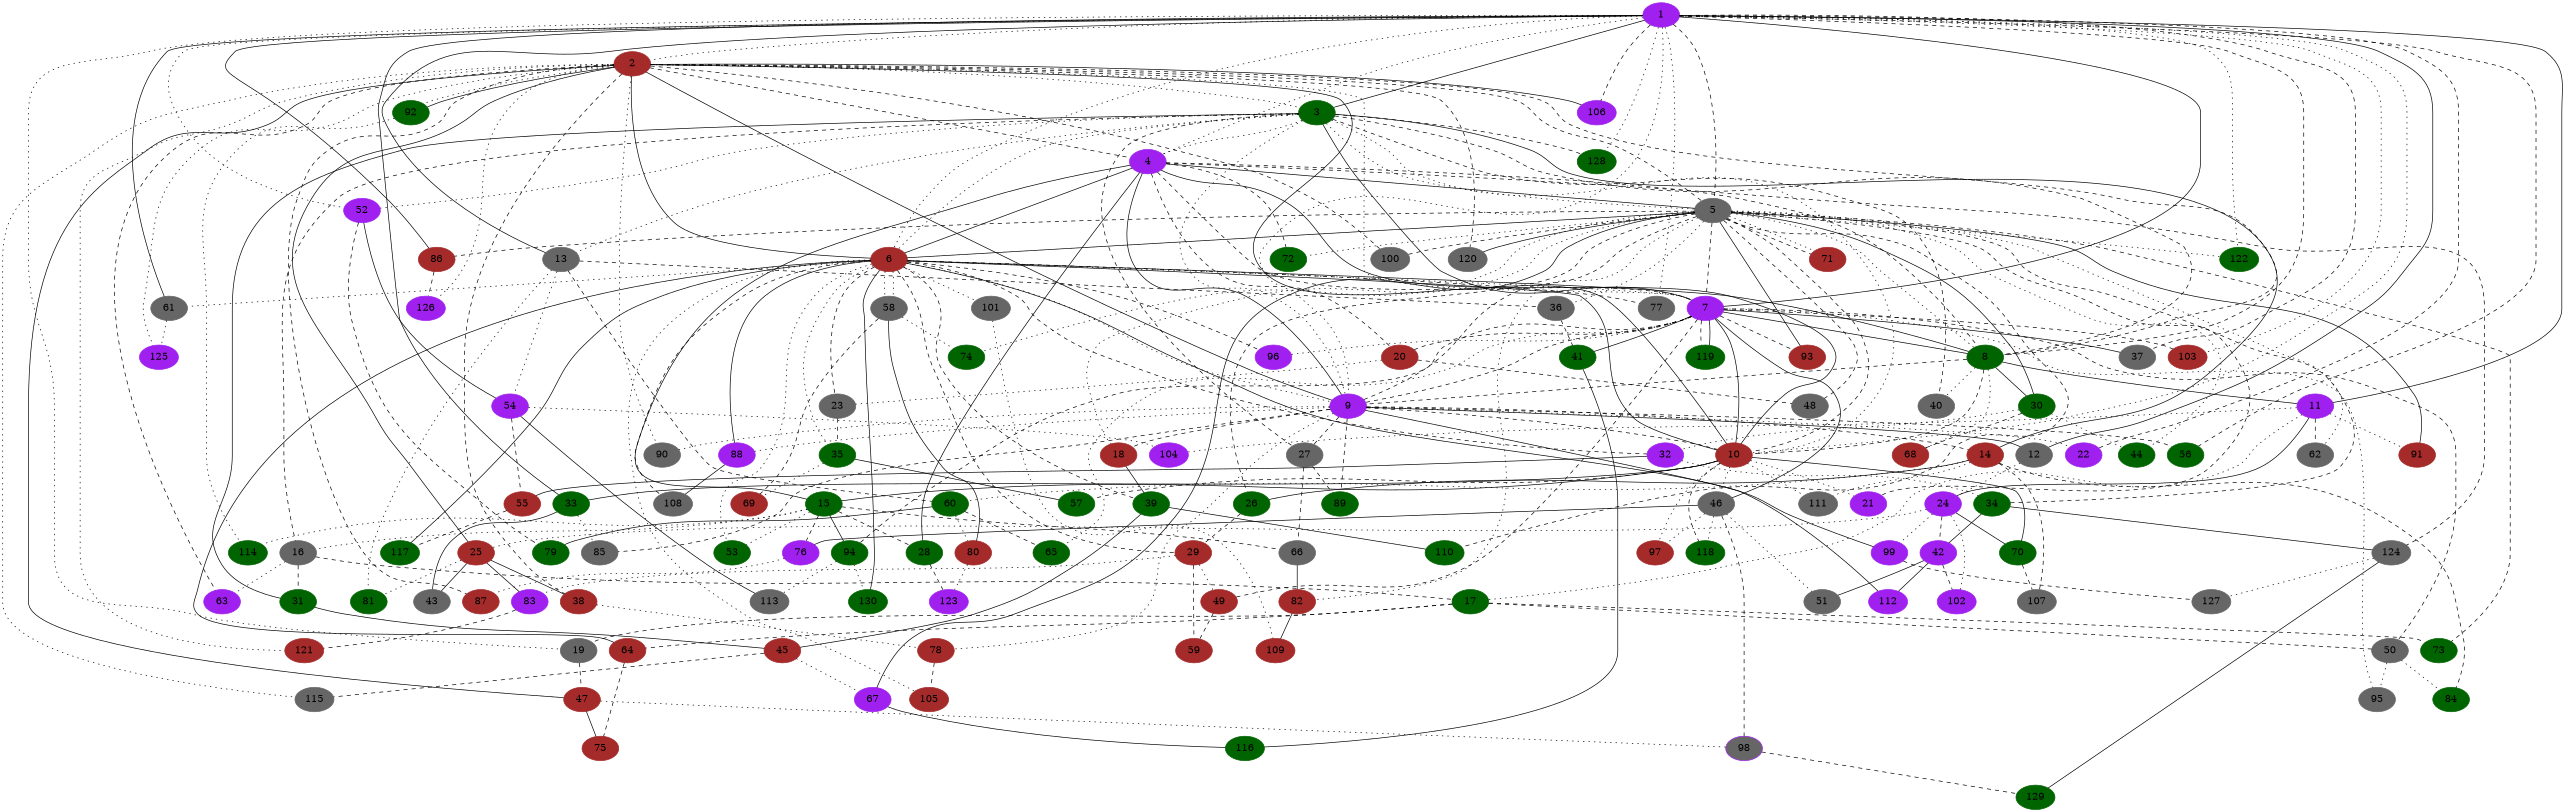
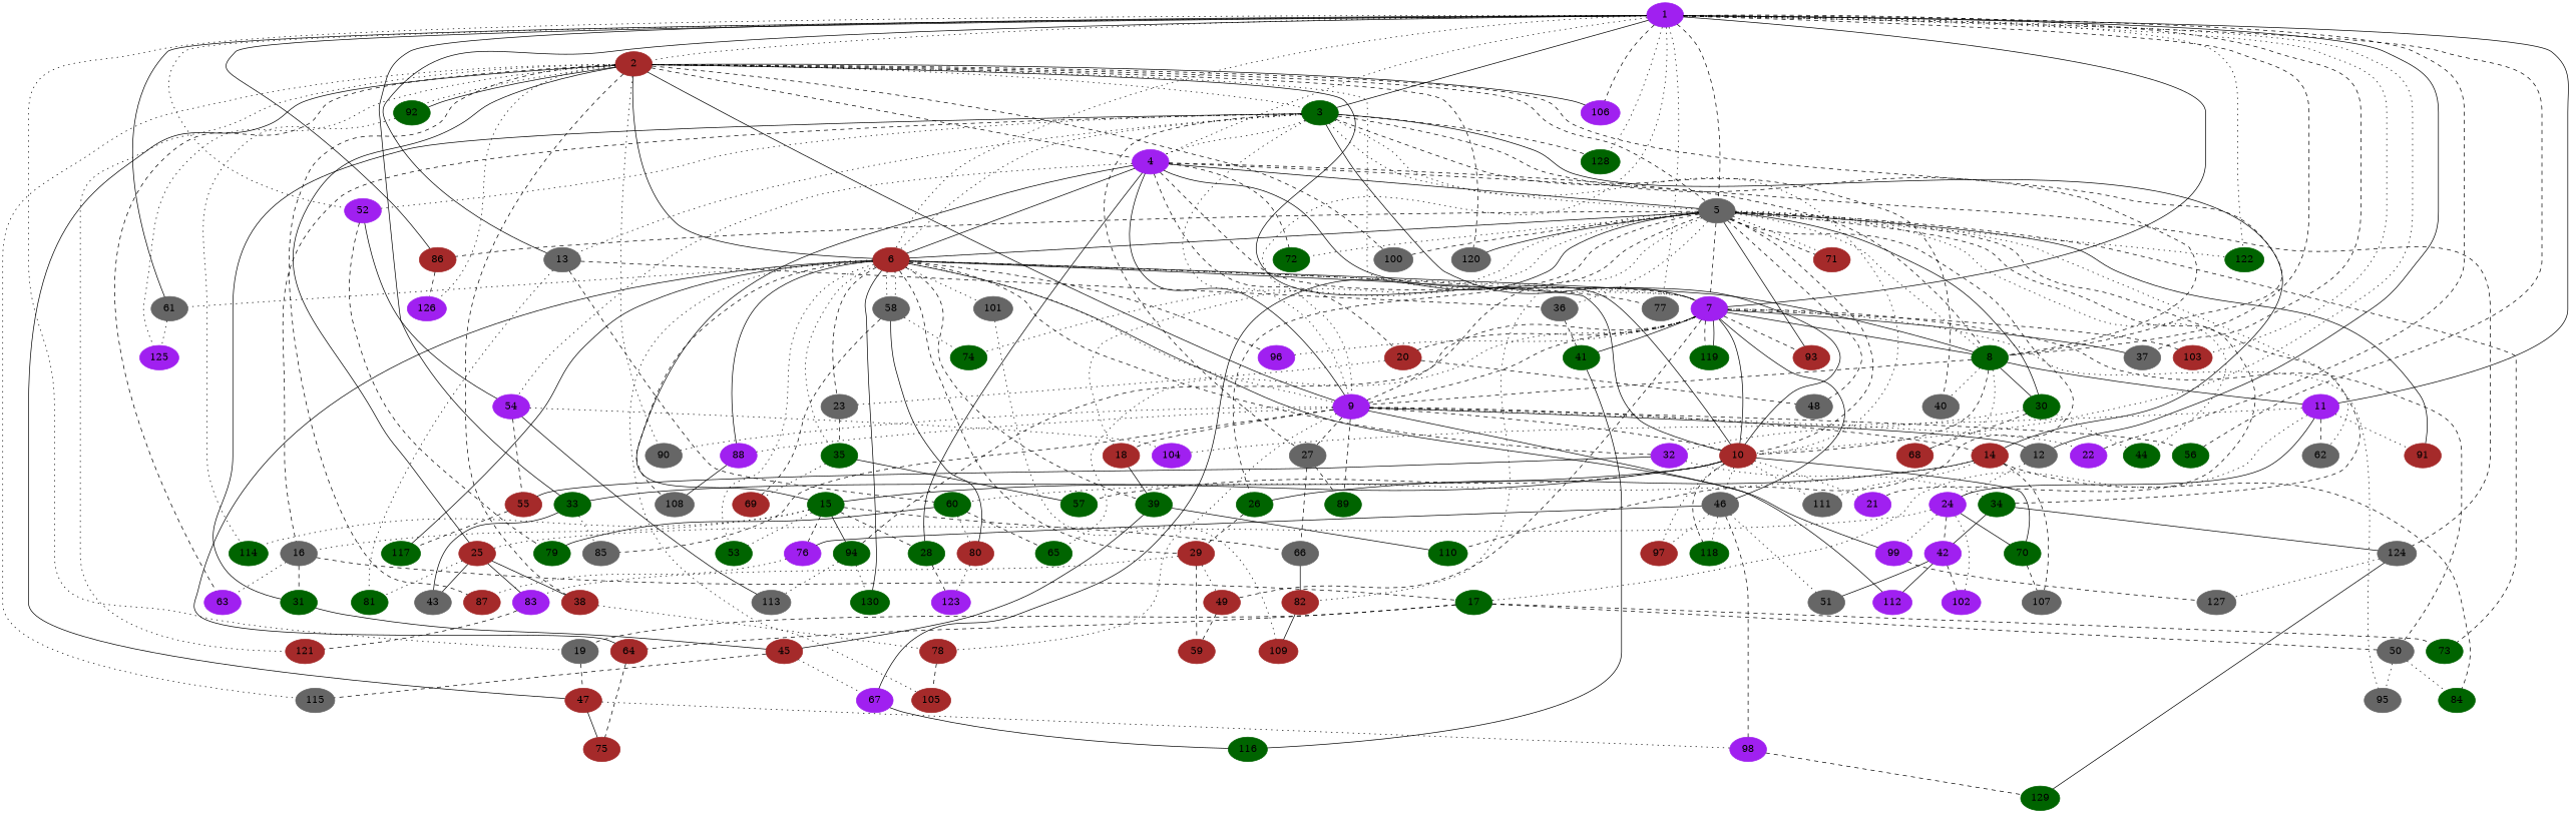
  graph {
    node [color=darkgreen style=filled]
    edge [style=dashed]
    1 [color=purple]
    2 [color=brown]
    3
    4 [color=purple]
    5 [color=gray40]
    6 [color=brown]
    7 [color=purple]
    8
    9 [color=purple]
    10 [color=brown]
    11 [color=purple]
    12 [color=gray40]
    13 [color=gray40]
    19 [color=gray40]
    22 [color=purple]
    33
    37 [color=gray40]
    52 [color=purple]
    56
    61 [color=gray40]
    77 [color=gray40]
    86 [color=brown]
    103 [color=brown]
    106 [color=purple]
    122
    128
    25 [color=brown]
    38 [color=brown]
    47 [color=brown]
    63 [color=purple]
    87 [color=brown]
    90 [color=gray40]
    92
    100 [color=gray40]
    115 [color=gray40]
    120 [color=gray40]
    121 [color=brown]
    125 [color=purple]
    126 [color=purple]
    14 [color=brown]
    16 [color=gray40]
    27 [color=gray40]
    31
    40 [color=gray40]
    15
    20 [color=brown]
    28
    54 [color=purple]
    72
    124 [color=gray40]
    18 [color=brown]
    21 [color=purple]
    26
    30
    34
    36 [color=gray40]
    44
    48 [color=gray40]
    62 [color=gray40]
    67 [color=purple]
    71 [color=brown]
    73
    74
    82 [color=brown]
    91 [color=brown]
    93 [color=brown]
    110
    23 [color=gray40]
    29 [color=brown]
    32 [color=purple]
    35
    39
    53
    58 [color=gray40]
    64 [color=brown]
    88 [color=purple]
    96 [color=purple]
    99 [color=purple]
    101 [color=gray40]
    105 [color=brown]
    108 [color=gray40]
    117
    130
    41
    46 [color=gray40]
    49 [color=brown]
    50 [color=gray40]
    65
    94
    95 [color=gray40]
    119
    68 [color=brown]
    78 [color=brown]
    85 [color=gray40]
    89
    112 [color=purple]
    57
    70
    97 [color=brown]
    111 [color=gray40]
    118
    17
    24 [color=purple]
    104 [color=purple]
    60
    81
    43 [color=gray40]
    79
    83 [color=purple]
-   98 [color=purple fillcolor=gray40]
+   98 [color=purple]
    75 [color=brown]
    114
    84
    107 [color=gray40]
    66 [color=gray40]
    45 [color=brown]
    76 [color=purple]
    123 [color=purple]
    55 [color=brown]
    113 [color=gray40]
    129
    127 [color=gray40]
    42 [color=purple]
    116
    109 [color=brown]
    59 [color=brown]
    69 [color=brown]
    80 [color=brown]
    51 [color=gray40]
    102 [color=purple]
    1 -- 2 [style=dotted]
    1 -- 3 [style=solid]
    1 -- 4 [style=dotted]
    1 -- 5
    1 -- 6 [style=dotted]
    1 -- 7 [style=solid]
    1 -- 8
    1 -- 9 [style=dotted]
    1 -- 10 [style=dotted]
    1 -- 11 [style=solid]
    1 -- 12 [style=solid]
    1 -- 13 [style=solid]
    1 -- 19 [style=dotted]
    1 -- 22
    1 -- 33 [style=solid]
    1 -- 37
    1 -- 52 [style=dotted]
    1 -- 56
    1 -- 61 [style=solid]
    1 -- 77 [style=dotted]
    1 -- 86 [style=solid]
    1 -- 103 [style=dotted]
    1 -- 106
    1 -- 122 [style=dotted]
    1 -- 128 [style=dotted]
    2 -- 3 [style=dotted]
    2 -- 4
    2 -- 5
    2 -- 6 [style=solid]
    2 -- 7 [style=dotted]
    2 -- 8
    2 -- 9 [style=solid]
    2 -- 10 [style=solid]
    2 -- 106 [style=solid]
    2 -- 25 [style=solid]
    2 -- 38
    2 -- 47 [style=solid]
    2 -- 63
    2 -- 87
    2 -- 90 [style=dotted]
    2 -- 92 [style=dotted]
    2 -- 92 [style=solid]
    2 -- 100
    2 -- 115 [style=dotted]
    2 -- 120
    2 -- 121 [style=dotted]
    2 -- 125 [style=dotted]
    2 -- 126 [style=dotted]
    3 -- 4 [style=dotted]
    3 -- 5 [style=dotted]
    3 -- 6 [style=dotted]
    3 -- 7 [style=solid]
    3 -- 8
    3 -- 9 [style=dotted]
    3 -- 10 [style=dotted]
    3 -- 13 [style=dotted]
    3 -- 52 [style=dotted]
    3 -- 128
    3 -- 14 [style=solid]
    3 -- 16
    3 -- 27
    3 -- 31 [style=solid]
    3 -- 40
    4 -- 5 [style=solid]
    4 -- 6 [style=solid]
    4 -- 7
    4 -- 8
    4 -- 9 [style=solid]
    4 -- 10 [style=solid]
    4 -- 15 [style=solid]
    4 -- 20
    4 -- 28 [style=solid]
-   13 -- 54 [style=dotted]
+   4 -- 54 [style=dotted]
    4 -- 72
    4 -- 124
    5 -- 6 [style=solid]
    5 -- 7
    5 -- 8 [style=dotted]
    5 -- 9
    5 -- 10
    5 -- 86
    5 -- 122 [style=dotted]
    5 -- 100
    5 -- 120 [style=solid]
    5 -- 72 [style=dotted]
    5 -- 18 [style=dotted]
    5 -- 21
    5 -- 26
    5 -- 30 [style=solid]
    5 -- 34
    5 -- 36 [style=dotted]
    5 -- 44 [style=dotted]
    5 -- 48
    5 -- 62 [style=dotted]
    5 -- 67 [style=solid]
    5 -- 71
    5 -- 71 [style=dotted]
    5 -- 73
    5 -- 74 [style=dotted]
    5 -- 82 [style=dotted]
    5 -- 91 [style=solid]
    5 -- 93 [style=solid]
    5 -- 110
    6 -- 7 [style=dotted]
    6 -- 8 [style=solid]
    6 -- 9 [style=dotted]
    6 -- 10 [style=solid]
    6 -- 61 [style=dotted]
    6 -- 77
    6 -- 23
    6 -- 29
    6 -- 32
    6 -- 35 [style=dotted]
    6 -- 39
    6 -- 53 [style=dotted]
    6 -- 58 [style=dotted]
    6 -- 58 [style=dotted]
    6 -- 64 [style=solid]
    6 -- 88 [style=solid]
    6 -- 96
    6 -- 99 [style=solid]
    6 -- 101 [style=dotted]
    6 -- 105 [style=dotted]
    6 -- 108
    6 -- 117 [style=solid]
    6 -- 130 [style=solid]
    7 -- 8 [style=solid]
    7 -- 9
    7 -- 10 [style=solid]
    7 -- 37 [style=solid]
    7 -- 103
    7 -- 20
    7 -- 93
    7 -- 96 [style=dotted]
    7 -- 41 [style=solid]
    7 -- 46 [style=solid]
    7 -- 49
    7 -- 50
    7 -- 65 [style=dotted]
    7 -- 94
    7 -- 95 [style=dotted]
    7 -- 119
    7 -- 119 [style=solid]
    8 -- 9
    8 -- 10
    8 -- 11 [style=solid]
    8 -- 40 [style=dotted]
    8 -- 30 [style=solid]
    8 -- 68 [style=dotted]
    9 -- 10
    9 -- 12 [style=solid]
    9 -- 22 [style=dotted]
    9 -- 56
    9 -- 90 [style=dotted]
    9 -- 14
    9 -- 27
    9 -- 18
    9 -- 88 [style=dotted]
    9 -- 78 [style=dotted]
    9 -- 85
    9 -- 89
    9 -- 112 [style=solid]
    10 -- 33 [style=solid]
    10 -- 15 [style=solid]
    10 -- 21 [style=dotted]
    10 -- 46 [style=dotted]
    10 -- 57
    10 -- 70 [style=solid]
    10 -- 97 [style=dotted]
    10 -- 111 [style=dotted]
    10 -- 118
    11 -- 62
    11 -- 91 [style=dotted]
    11 -- 17 [style=dotted]
    11 -- 24 [style=solid]
    11 -- 104 [style=dotted]
    12 -- 24 [style=dotted]
    13 -- 36
    13 -- 60
    13 -- 81 [style=dotted]
    19 -- 47
    33 -- 85 [style=dotted]
    33 -- 43 [style=solid]
    52 -- 54 [style=solid]
    52 -- 79
    61 -- 125 [style=dotted]
    86 -- 126
    25 -- 38 [style=solid]
    25 -- 81 [style=dotted]
    25 -- 43 [style=solid]
    25 -- 83 [style=solid]
    38 -- 78 [style=dotted]
    47 -- 98 [style=dotted]
    47 -- 75 [style=solid]
    92 -- 114 [style=dotted]
    14 -- 26 [style=solid]
    14 -- 111 [style=dotted]
    14 -- 60 [style=dotted]
    14 -- 84
    14 -- 107
    16 -- 63 [style=dotted]
    16 -- 31
    16 -- 17
    27 -- 89
    27 -- 66
    31 -- 45 [style=solid]
    15 -- 16 [style=dotted]
    15 -- 28
    15 -- 53 [style=dotted]
    15 -- 94 [style=solid]
    15 -- 114 [style=dotted]
    15 -- 66
    15 -- 76
    20 -- 48
    20 -- 23 [style=dotted]
    28 -- 123
    54 -- 104 [style=dotted]
    54 -- 55
    54 -- 113 [style=solid]
    124 -- 129 [style=solid]
    124 -- 127 [style=dotted]
    18 -- 39 [style=solid]
    26 -- 29
    30 -- 44 [style=dotted]
    30 -- 32 [style=dotted]
    30 -- 68
    34 -- 124 [style=solid]
    34 -- 42 [style=solid]
    36 -- 41
    67 -- 116 [style=solid]
    82 -- 109 [style=solid]
    23 -- 35
    29 -- 49 [style=dotted]
    29 -- 83 [style=dotted]
    29 -- 59
    32 -- 34 [style=dotted]
    32 -- 55 [style=solid]
    35 -- 57 [style=solid]
    35 -- 69 [style=dotted]
    39 -- 110 [style=solid]
    39 -- 45 [style=solid]
    58 -- 74 [style=dotted]
    58 -- 69
    58 -- 80 [style=solid]
    64 -- 75
    88 -- 108 [style=solid]
    99 -- 127
    101 -- 109 [style=dotted]
    41 -- 116 [style=solid]
    46 -- 97 [style=dotted]
    46 -- 118 [style=dotted]
    46 -- 98
    46 -- 76 [style=solid]
    46 -- 51 [style=dotted]
    49 -- 59
    50 -- 95 [style=dotted]
    50 -- 84 [style=dotted]
    94 -- 130 [style=dotted]
    94 -- 113 [style=dotted]
    78 -- 105
    70 -- 107
    17 -- 19
    17 -- 73
    17 -- 64
    17 -- 50
    24 -- 25 [style=dotted]
    24 -- 99 [style=dotted]
    24 -- 70 [style=solid]
    24 -- 42
    24 -- 102 [style=dotted]
    60 -- 65
    60 -- 79 [style=solid]
    60 -- 80 [style=dotted]
    83 -- 121
    98 -- 129
    66 -- 82 [style=solid]
    45 -- 115
    45 -- 67 [style=dotted]
    76 -- 87 [style=dotted]
    55 -- 117
    42 -- 112 [style=solid]
    42 -- 51 [style=solid]
    42 -- 102
    80 -- 123 [style=dotted]
  }
